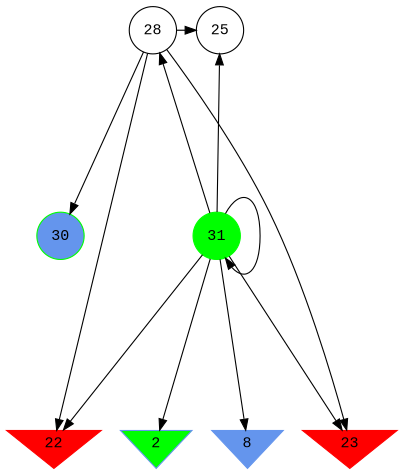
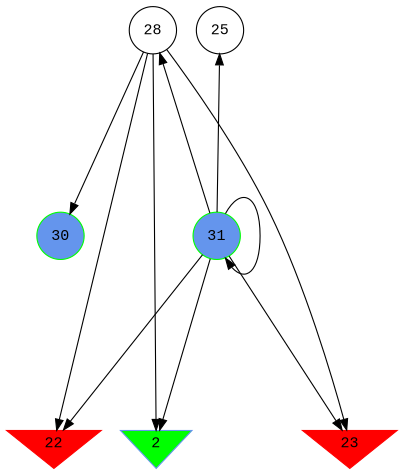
  digraph {
    fontname="Liberation Mono"
    ranksep=2.0
    node [color=cornflowerblue fontname="Liberation Mono" shape=invtriangle style=filled]
    edge [fontname="Liberation Mono"]
    2 [fillcolor=green]
-   8
    22 [color=red]
    23 [color=red]
    25 [color=black shape=circle style=""]
    28 [color=black shape=circle style=""]
    30 [color=green fillcolor=cornflowerblue shape=circle]
-   31 [color=green shape=circle]
+   31 [color=green shape=circle fillcolor=cornflowerblue]
    subgraph sub_1 {
      rank=same
      2
-     8
      22
      23
    }
    subgraph sub_2 {
      rank=same
      25
      28
    }
    subgraph sub_3 {
      rank=same
      30
      31
    }
-   28 -> 25
+   28 -> 2
    28 -> 22
    28 -> 23
    28 -> 30
    31 -> 2
-   31 -> 8
    31 -> 22
    31 -> 23
    31 -> 25
    31 -> 28
    31 -> 31
  }
